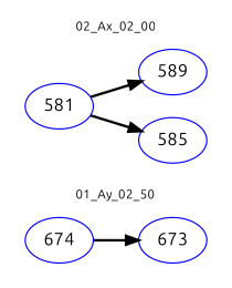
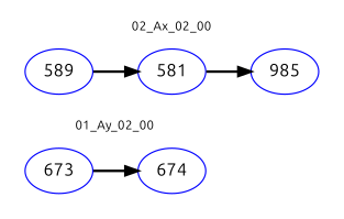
  digraph {
    fontname=Ubuntu
    rankdir=LR
    node [color=blue fontname=Ubuntu]
    edge [color=black fontname=Ubuntu style=bold]
    n1 [label=673]
    n2 [label=674]
    n3 [label=581]
-   n4 [label=585]
+   n4 [label=985]
    n5 [label=589]
    subgraph cluster_1 {
      color=white
      fontsize=10
-     label="01_Ay_02_50"
+     label="01_Ay_02_00"
      n1
      n2
    }
    subgraph cluster_2 {
      color=white
      fontsize=10
      label="02_Ax_02_00"
      n3
      n4
      n5
    }
-   n2 -> n1
+   n1 -> n2
    n3 -> n4
-   n3 -> n5
+   n5 -> n3
  }
